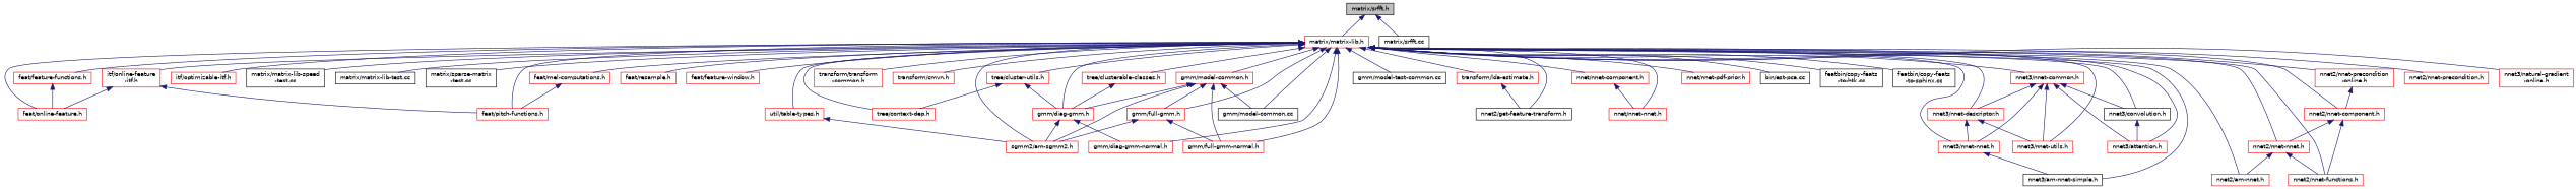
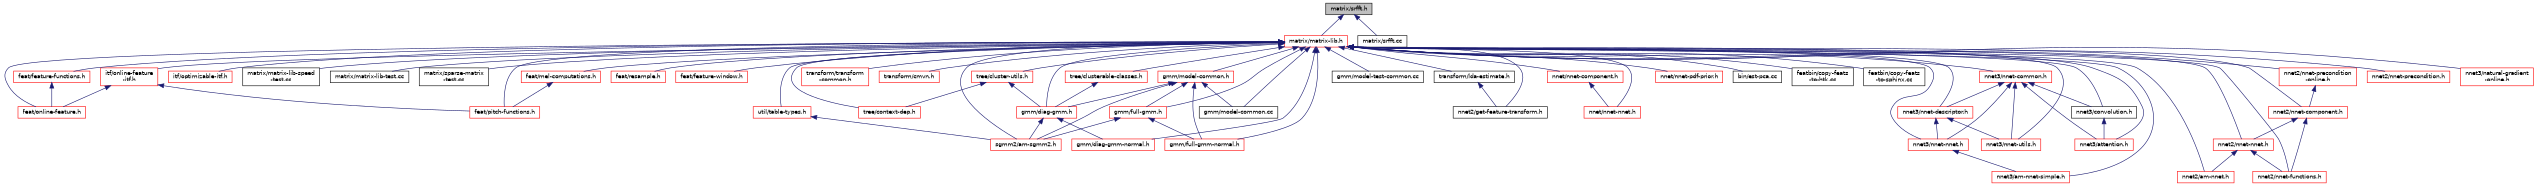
  digraph {
    node [color=red fillcolor=white fontname=Helvetica fontsize=10 shape=record style=filled]
    edge [color=midnightblue dir=back fontname=Helvetica fontsize=10 labelfontname=Helvetica labelfontsize=10 style=solid]
    n1 [color=black fillcolor=grey75 fontcolor=black height=0.2 label="matrix/srfft.h" width=0.4]
    n2 [height=0.2 label="matrix/matrix-lib.h" width=0.4]
    n3 [color=black height=0.2 label="matrix/srfft.cc" width=0.4]
    n4 [height=0.2 label="itf/online-feature\l-itf.h" width=0.4]
    n5 [height=0.2 label="feat/online-feature.h" width=0.4]
    n6 [height=0.2 label="feat/pitch-functions.h" width=0.4]
    n7 [height=0.2 label="itf/optimizable-itf.h" width=0.4]
    n8 [color=black height=0.2 label="matrix/matrix-lib-speed\l-test.cc" width=0.4]
    n9 [color=black height=0.2 label="matrix/matrix-lib-test.cc" width=0.4]
    n10 [color=black height=0.2 label="matrix/sparse-matrix\l-test.cc" width=0.4]
    n11 [height=0.2 label="util/table-types.h" width=0.4]
    n12 [height=0.2 label="sgmm2/am-sgmm2.h" width=0.4]
    n13 [height=0.2 label="feat/resample.h" width=0.4]
    n14 [height=0.2 label="feat/feature-window.h" width=0.4]
    n15 [height=0.2 label="feat/feature-functions.h" width=0.4]
    n16 [height=0.2 label="feat/mel-computations.h" width=0.4]
    n17 [height=0.2 label="transform/transform\l-common.h" width=0.4]
    n18 [height=0.2 label="transform/cmvn.h" width=0.4]
    n19 [height=0.2 label="tree/context-dep.h" width=0.4]
    n20 [height=0.2 label="tree/cluster-utils.h" width=0.4]
    n21 [height=0.2 label="gmm/diag-gmm.h" width=0.4]
    n22 [height=0.2 label="gmm/diag-gmm-normal.h" width=0.4]
    n23 [height=0.2 label="tree/clusterable-classes.h" width=0.4]
    n24 [height=0.2 label="gmm/model-common.h" width=0.4]
    n25 [height=0.2 label="gmm/full-gmm.h" width=0.4]
    n26 [height=0.2 label="gmm/full-gmm-normal.h" width=0.4]
    n27 [color=black height=0.2 label="gmm/model-common.cc" width=0.4]
    n28 [color=black height=0.2 label="gmm/model-test-common.cc" width=0.4]
-   n29 [height=0.2 label="transform/lda-estimate.h" width=0.4]
+   n29 [color=black height=0.2 label="transform/lda-estimate.h" width=0.4]
    n30 [color=black height=0.2 label="nnet2/get-feature-transform.h" width=0.4]
    n31 [height=0.2 label="nnet/nnet-component.h" width=0.4]
    n32 [height=0.2 label="nnet/nnet-nnet.h" width=0.4]
    n33 [height=0.2 label="nnet/nnet-pdf-prior.h" width=0.4]
    n34 [color=black height=0.2 label="bin/est-pca.cc" width=0.4]
    n35 [color=black height=0.2 label="featbin/copy-feats\l-to-htk.cc" width=0.4]
    n36 [color=black height=0.2 label="featbin/copy-feats\l-to-sphinx.cc" width=0.4]
    n37 [height=0.2 label="nnet3/nnet-common.h" width=0.4]
    n38 [height=0.2 label="nnet3/nnet-nnet.h" width=0.4]
-   n39 [color=black height=0.2 label="nnet3/am-nnet-simple.h" width=0.4]
+   n39 [height=0.2 label="nnet3/am-nnet-simple.h" width=0.4]
    n40 [height=0.2 label="nnet3/nnet-descriptor.h" width=0.4]
    n41 [height=0.2 label="nnet3/nnet-utils.h" width=0.4]
    n42 [height=0.2 label="nnet3/attention.h" width=0.4]
    n43 [color=black height=0.2 label="nnet3/convolution.h" width=0.4]
    n44 [height=0.2 label="nnet2/am-nnet.h" width=0.4]
    n45 [height=0.2 label="nnet2/nnet-nnet.h" width=0.4]
    n46 [height=0.2 label="nnet2/nnet-functions.h" width=0.4]
    n47 [height=0.2 label="nnet2/nnet-component.h" width=0.4]
    n48 [height=0.2 label="nnet2/nnet-precondition\l-online.h" width=0.4]
    n49 [height=0.2 label="nnet2/nnet-precondition.h" width=0.4]
    n50 [height=0.2 label="nnet3/natural-gradient\l-online.h" width=0.4]
    n1 -> n2
    n1 -> n3
    n2 -> n4
    n2 -> n5
    n2 -> n6
    n2 -> n7
    n2 -> n8
    n2 -> n9
    n2 -> n10
    n2 -> n11
    n2 -> n12
    n2 -> n13
    n2 -> n14
    n2 -> n15
    n2 -> n16
    n2 -> n17
    n2 -> n18
    n2 -> n19
    n2 -> n20
    n2 -> n21
    n2 -> n22
    n2 -> n23
    n2 -> n24
    n2 -> n25
    n2 -> n26
    n2 -> n27
    n2 -> n28
    n2 -> n29
    n2 -> n30
    n2 -> n31
    n2 -> n32
    n2 -> n33
    n2 -> n34
    n2 -> n35
    n2 -> n36
    n2 -> n37
    n2 -> n38
    n2 -> n39
    n2 -> n40
    n2 -> n41
    n2 -> n42
    n2 -> n43
    n2 -> n44
    n2 -> n45
    n2 -> n46
    n2 -> n47
    n2 -> n48
    n2 -> n49
    n2 -> n50
    n4 -> n5
    n4 -> n6
    n11 -> n12
    n15 -> n5
    n16 -> n6
    n20 -> n19
    n20 -> n21
    n21 -> n12
    n21 -> n22
    n23 -> n21
    n24 -> n12
    n24 -> n21
    n24 -> n25
    n24 -> n26
    n24 -> n27
    n25 -> n12
    n25 -> n26
    n29 -> n30
    n31 -> n32
    n37 -> n38
    n37 -> n40
    n37 -> n41
    n37 -> n42
    n37 -> n43
    n38 -> n39
    n40 -> n38
    n40 -> n41
    n43 -> n42
    n45 -> n44
    n45 -> n46
    n47 -> n45
    n47 -> n46
    n48 -> n47
  }
